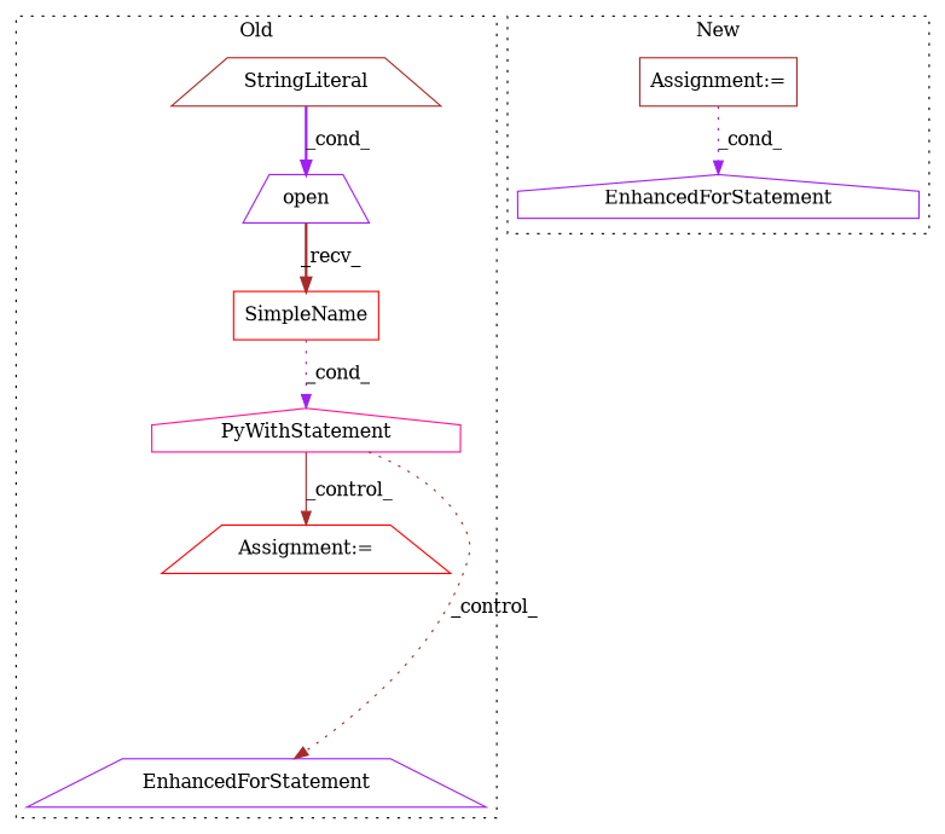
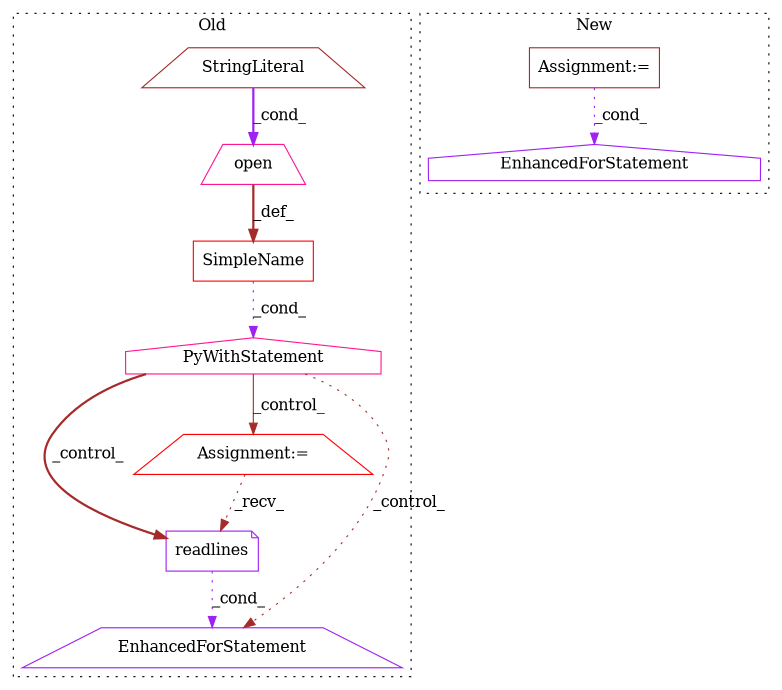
  digraph {
    node [a=32 color=purple l="76,2" s="2210,2338" shape=trapezium]
    edge [color=brown style=dotted]
+   n1 [l=11 label=readlines s=1399 shape=note]
    n2 [a=70 l="61,2" label=EnhancedForStatement s="1320,1410"]
    n3 [a=42 color=red label=SimpleName shape=box l="" s=""]
    n4 [a=104 color=deeppink l="10,2" label=PyWithStatement s="1257,1289" shape=house]
-   n5 [l="5,1" label=open s="1267,1288"]
+   n5 [color=deeppink l="5,1" label=open s="1267,1288"]
    n6 [a=45 color=brown l=3 label=StringLiteral s=1285]
    n7 [a=7 color=red l=4 label="Assignment:=" s=1306]
    n8 [a=70 label=EnhancedForStatement shape=house]
    n9 [a=7 color=brown label="Assignment:=" shape=box]
    subgraph cluster_1 {
      label=Old
      style=dotted
+     n1
      n2
      n3
      n4
      n5
      n6
      n7
    }
    subgraph cluster_2 {
      label=New
      style=dotted
      n8
      n9
    }
+   n1 -> n2 [color=purple label=_cond_]
    n3 -> n4 [color=purple label=_cond_]
+   n4 -> n1 [label=_control_ style=bold]
    n4 -> n2 [label=_control_]
    n4 -> n7 [label=_control_ style=solid]
-   n5 -> n3 [label=_recv_ style=bold]
+   n5 -> n3 [label=_def_ style=bold]
    n6 -> n5 [color=purple label=_cond_ style=bold]
+   n7 -> n1 [label=_recv_]
    n9 -> n8 [color=purple label=_cond_]
  }
